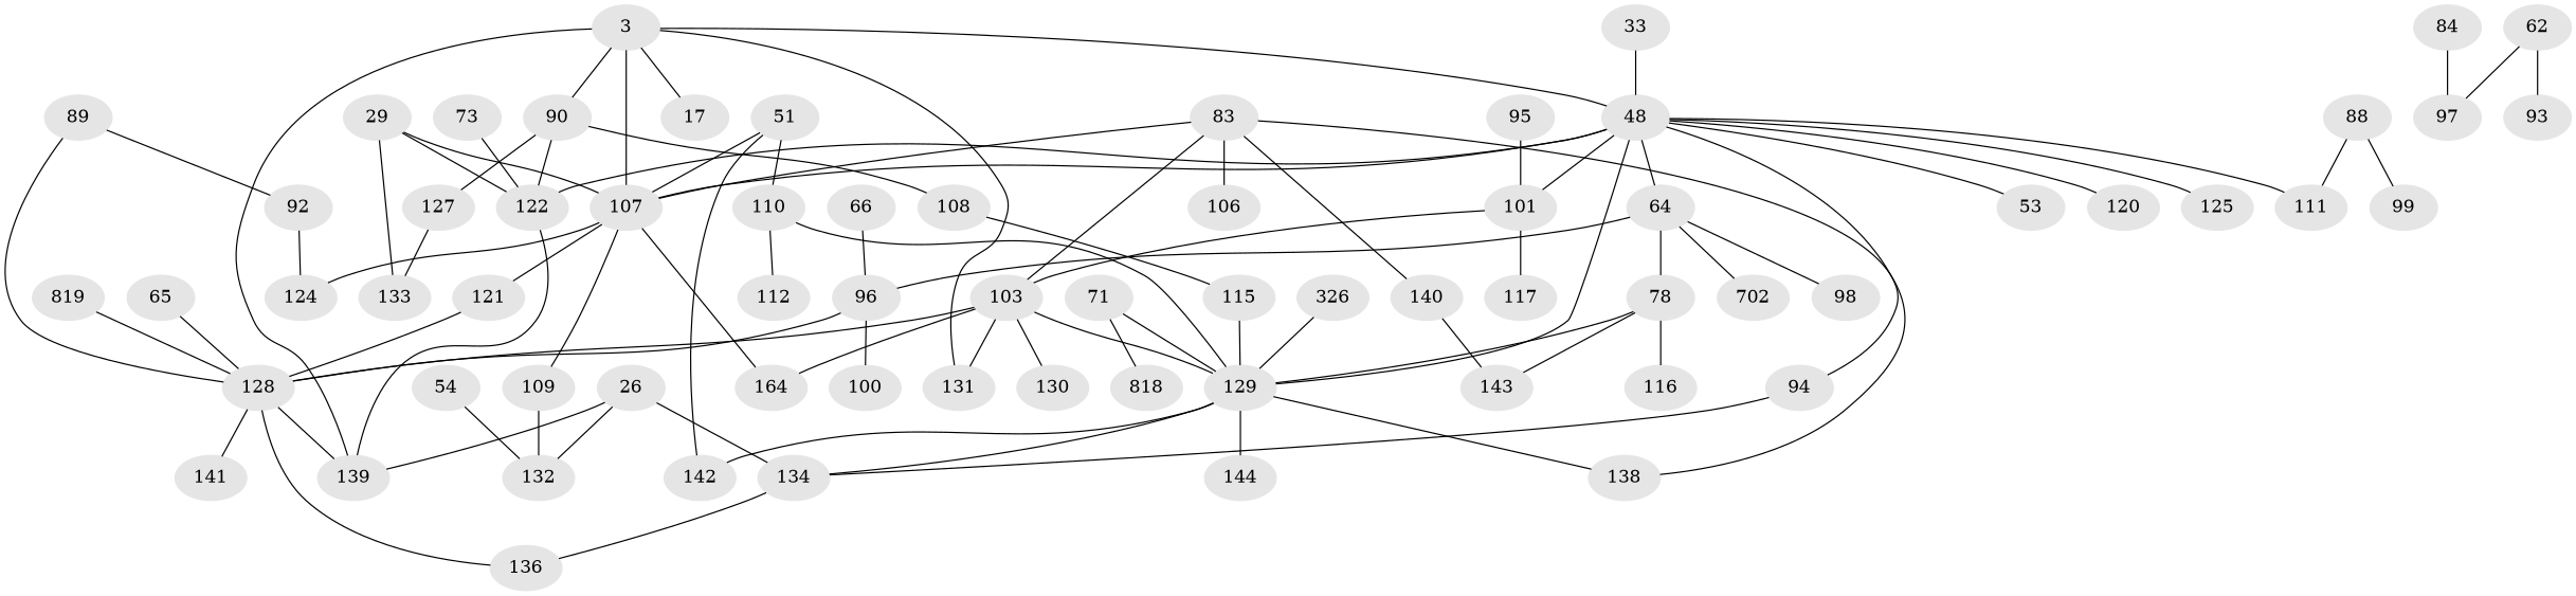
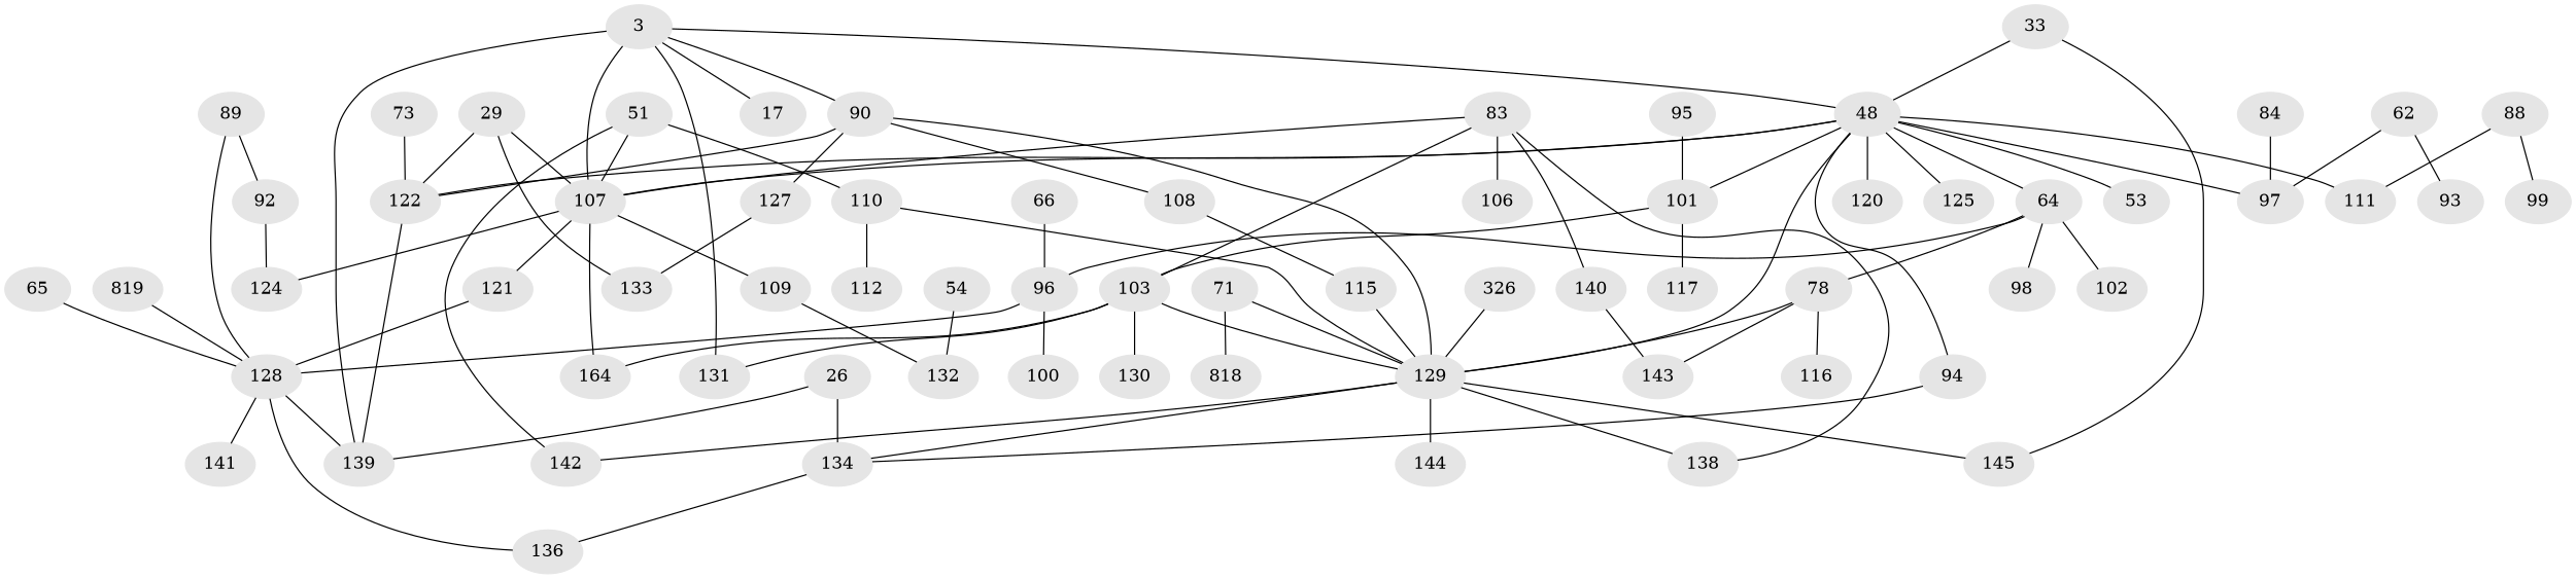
  graph {
    node [color=gray90 style=filled]
    3
    17
    48 [super="+20+32"]
    90 [super="+42+76"]
    107 [super="+6+105"]
    131
    139 [super="+50+79+82"]
    122 [super="+67+45"]
    53
    64
    94 [super="+47"]
    97 [super="+36+52"]
    101 [super="+61"]
    111 [super="+57+59"]
    120
    125
    129 [super="+72+81+123"]
    108
    127
    124
    n21 [label=164 super="+113"]
    109
    121
    132 [super="+44"]
    26
    134 [super="+22"]
    136
    29
    133
    33
+   145 [super="+27"]
    51 [super="+15"]
    110 [super="+98"]
    142 [super="+135"]
    n35 [label=98]
    78
    96 [super="+63"]
-   102 [label=702]
+   102
    n39 [label=103 super="+77+103"]
    117
    138
    144
    112
    54
    62
    93
    116
    143
    128 [super="+24+80+12"]
    100
    141
    65
    66
    71
    n55 [label=818]
    73
    83 [super="+18+19"]
    106
    140
    130
    84
    88 [super="+70"]
    99
    89
    92
    115
    95
    n68 [label=819]
    n69 [label=326]
    3 -- 17
    3 -- 48
    3 -- 90
    3 -- 107 [weight=3]
    3 -- 131
    3 -- 139
    48 -- 107
    48 -- 122
    48 -- 53
    48 -- 64
    48 -- 94
+   48 -- 97 [weight=2]
    48 -- 101
    48 -- 111 [weight=2]
    48 -- 120
    48 -- 125
    48 -- 129 [weight=3]
    90 -- 122
+   90 -- 129
    90 -- 108
    90 -- 127
    107 -- 124
    107 -- n21
    107 -- 109
    107 -- 121
    122 -- 139
    64 -- n35
    64 -- 78
    64 -- 96
    64 -- 102
    94 -- 134
    101 -- n39
    101 -- 117
    129 -- 134
+   129 -- 145
    129 -- 142
    129 -- 138
    129 -- 144
    108 -- 115
    127 -- 133
    109 -- 132
    121 -- 128
    26 -- 139
-   26 -- 132
    26 -- 134 [weight=2]
    134 -- 136
    29 -- 107
    29 -- 122
    29 -- 133
    33 -- 48
+   33 -- 145
    51 -- 107
    51 -- 110
    51 -- 142
    110 -- 129
    110 -- 112
    78 -- 129
    78 -- 116
    78 -- 143
    96 -- 128
    96 -- 100
    n39 -- 131
    n39 -- 129 [weight=2]
    n39 -- n21
-   n39 -- 128 [weight=3]
    n39 -- 130
    54 -- 132
    62 -- 97
    62 -- 93
    128 -- 139 [weight=2]
    128 -- 136
    128 -- 141
    65 -- 128
    66 -- 96
    71 -- 129
    71 -- n55
    73 -- 122
    83 -- 107
    83 -- n39
    83 -- 138
    83 -- 106
    83 -- 140
    140 -- 143
    84 -- 97
    88 -- 111
    88 -- 99
    89 -- 128
    89 -- 92
    92 -- 124
    115 -- 129
    95 -- 101
    n68 -- 128
    n69 -- 129
  }
